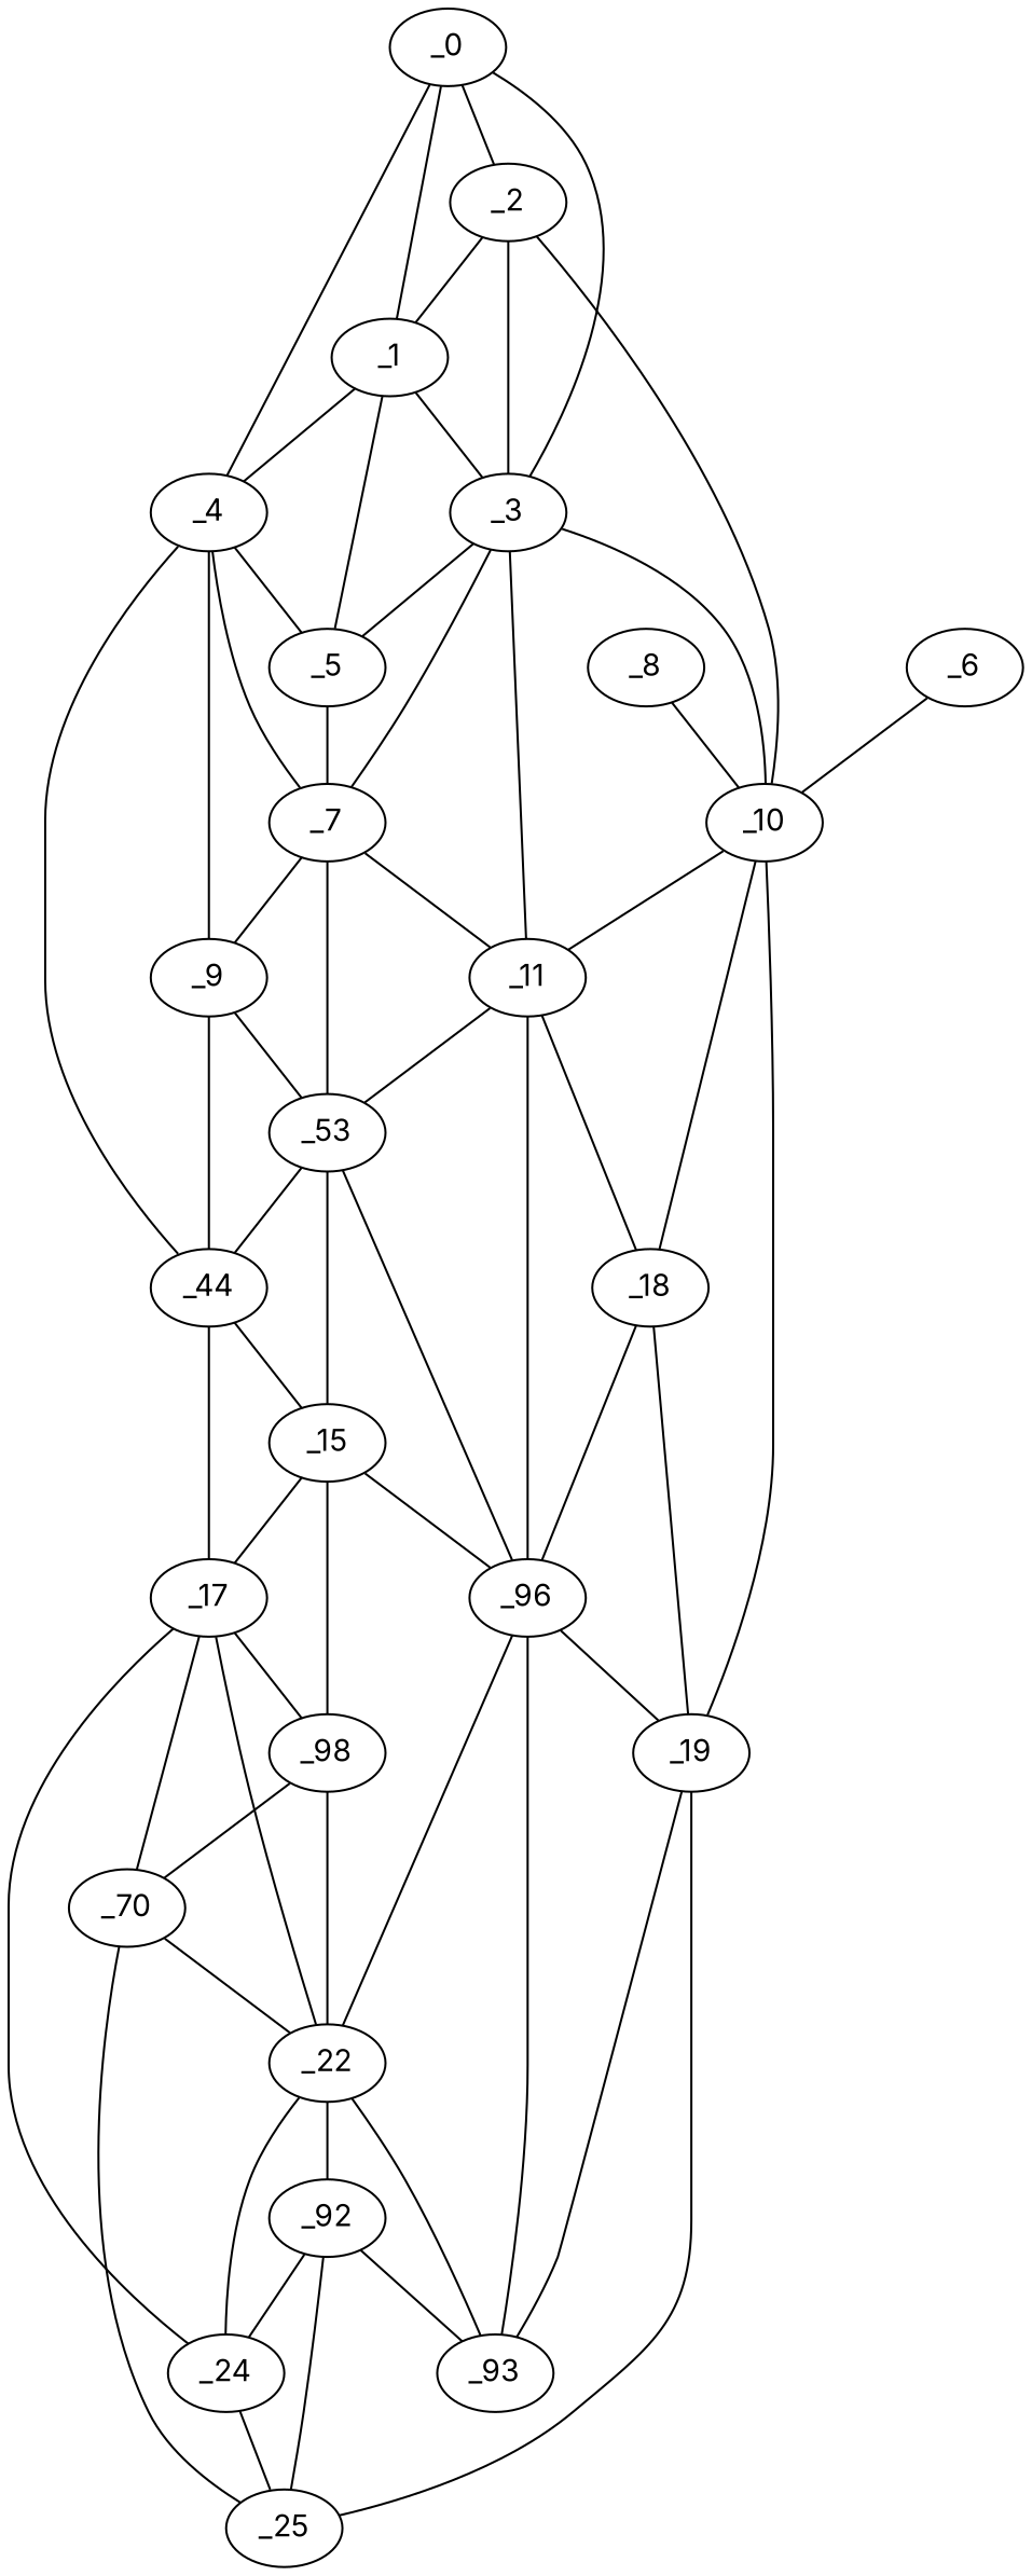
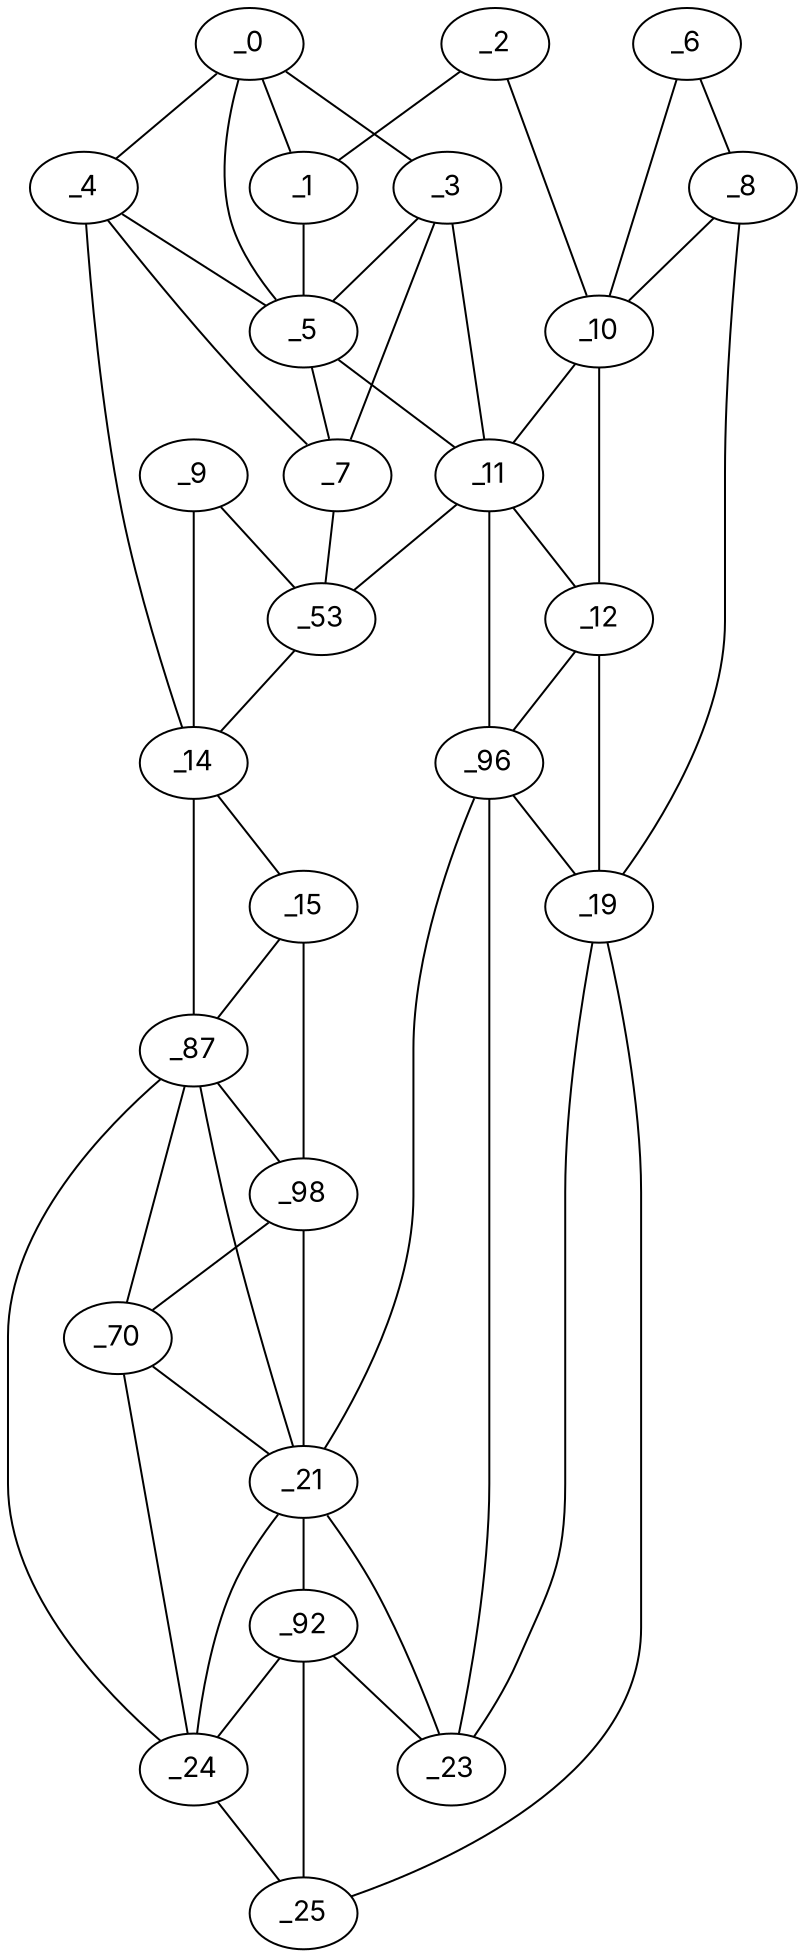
  graph {
    fontname=Inter
    node [fontname=Inter y=76]
    edge [fontname=Inter valence=2]
    _0 [x=6 y=70]
    _1 [x=11 y=61]
    _2 [x=16]
    _3 [x=18 y=67]
    _4 [x=24 y=30]
    _5 [x=25 y=41]
    _10 [x=45 y=80]
    _7 [x=35 y=41]
    _11 [x=46]
    _9 [x=39 y=29]
-   _14 [x=60 y=20 label=_44]
+   _14 [x=60 y=20]
    _6 [x=26 y=100]
    _8 [x=38 y=100]
-   _12 [x=52 y=92 label=_18]
+   _12 [x=52 y=92]
    n15 [label=_53 x=59 y=46]
    n16 [label=_96 x=92]
    _15 [x=74 y=39]
-   _17 [x=100 y=27]
+   _17 [x=100 y=27 label=_87]
    _19 [x=108 y=85]
-   _23 [x=120 y=63 label=_93]
-   _21 [x=113 y=54 label=_22]
+   _23 [x=120 y=63]
+   _21 [x=113 y=54]
    n22 [label=_98 x=103 y=32]
    n23 [label=_70 x=111 y=38]
    _24 [x=125 y=46]
    _25 [x=126 y=55]
    n26 [label=_92 x=119 y=56]
    _0 -- _1
-   _0 -- _2
+   _0 -- _5
    _0 -- _3
    _0 -- _4 [valence=1]
-   _1 -- _3
-   _1 -- _4
    _1 -- _5
    _2 -- _1 [valence=1]
-   _2 -- _3
    _2 -- _10 [valence=1]
    _3 -- _5
-   _3 -- _10
    _3 -- _7
    _3 -- _11 [valence=1]
    _4 -- _5
    _4 -- _7 [valence=1]
-   _4 -- _9
    _4 -- _14 [valence=1]
    _5 -- _7
    _10 -- _11
    _10 -- _12 [valence=1]
-   _7 -- _11
-   _7 -- _9
+   _5 -- _11
    _7 -- n15 [valence=1]
    _11 -- _12 [valence=1]
    _11 -- n15
    _11 -- n16
    _9 -- _14
    _9 -- n15
    _14 -- _15
    _14 -- _17 [valence=1]
    _6 -- _10
+   _6 -- _8 [valence=1]
    _8 -- _10
-   _10 -- _19 [valence=1]
+   _8 -- _19 [valence=1]
    _12 -- n16
    _12 -- _19 [valence=1]
    n15 -- _14
-   n15 -- n16 [valence=1]
-   n15 -- _15
    n16 -- _19
    n16 -- _23
    n16 -- _21
-   _15 -- n16
    _15 -- _17
    _15 -- n22
    _17 -- _21
    _17 -- n22
    _17 -- n23
    _17 -- _24 [valence=1]
    _19 -- _23
    _19 -- _25 [valence=1]
    _21 -- _23 [valence=1]
    _21 -- _24
    _21 -- n26 [valence=1]
    n22 -- _21
    n22 -- n23
    n23 -- _21 [valence=1]
-   n23 -- _25 [valence=1]
+   n23 -- _24 [valence=1]
    _24 -- _25 [valence=1]
    n26 -- _23
    n26 -- _24
    n26 -- _25 [valence=1]
  }
